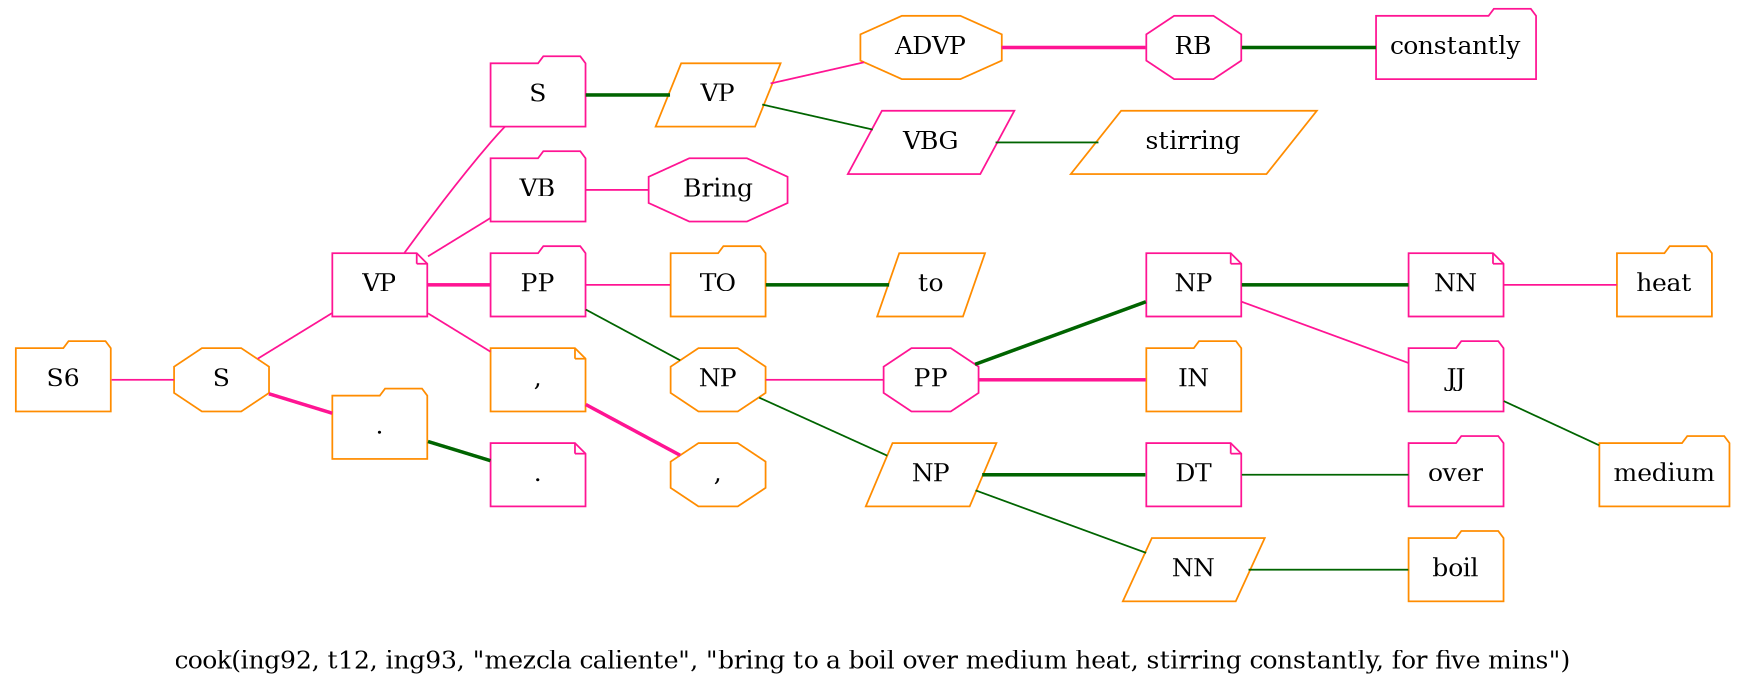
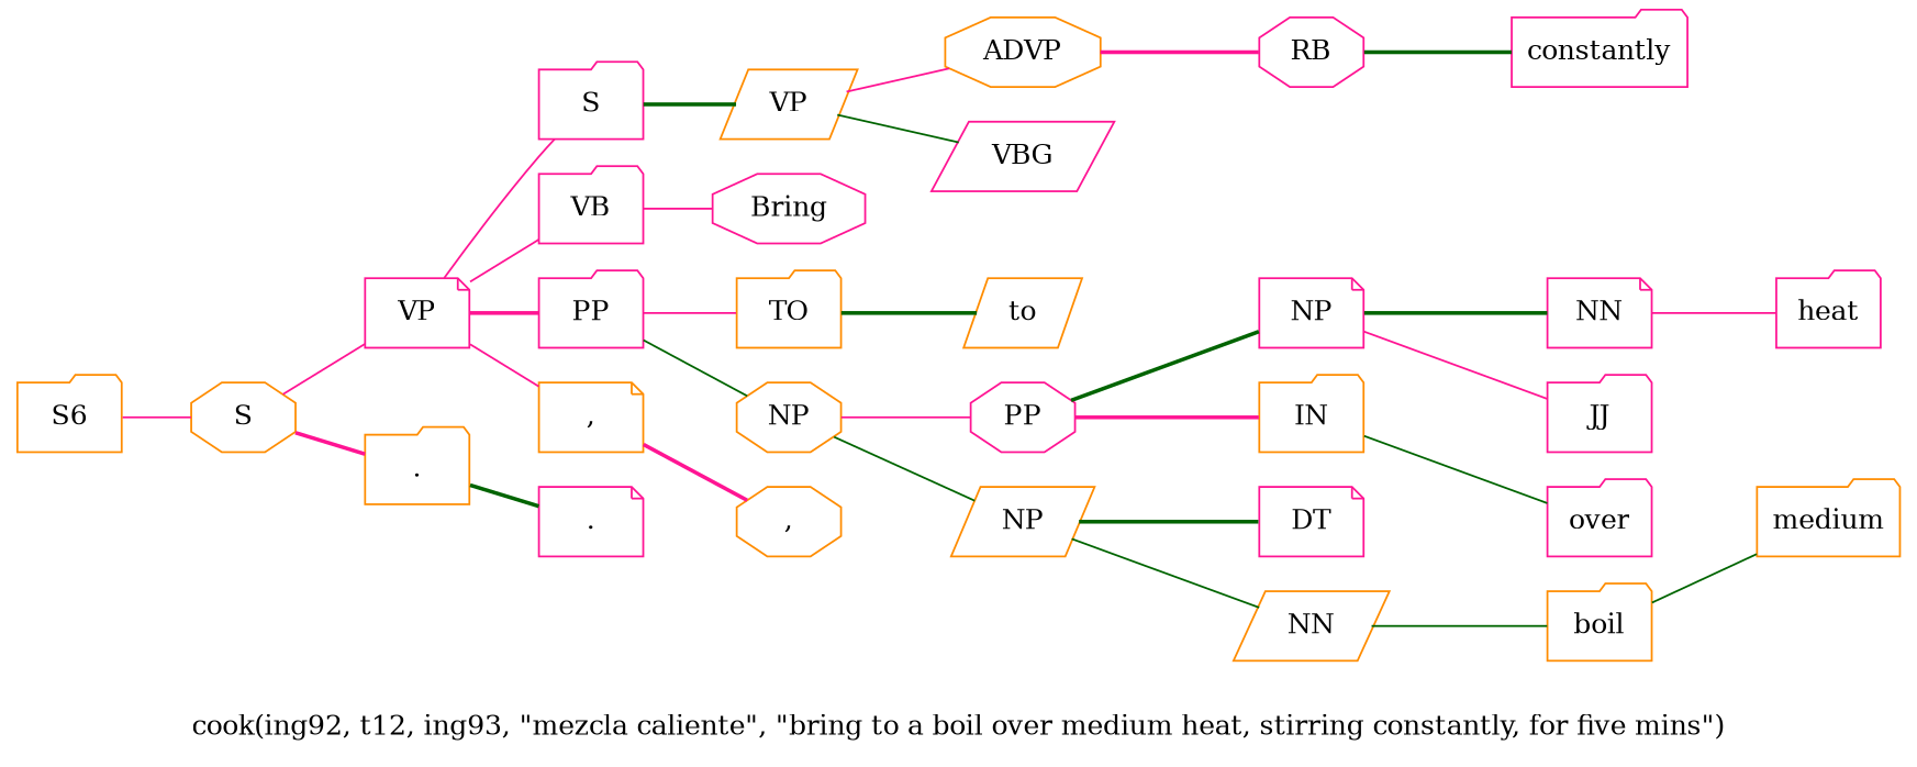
  graph {
    label="cook(ing92, t12, ing93, \"mezcla caliente\", \"bring to a boil over medium heat, stirring constantly, for five mins\")"
    rankdir=LR
    node [color=darkorange shape=folder]
    edge [color=deeppink style=solid]
    n1 [label=S6]
    n2 [label=S shape=octagon]
    n3 [color=deeppink label=VP shape=note]
    n4 [label="."]
    n5 [color=deeppink label=VB]
    n6 [color=deeppink label=PP]
    n7 [label="," shape=note]
    n8 [color=deeppink label=S]
    n9 [color=deeppink label="." shape=note]
    n10 [color=deeppink label=Bring shape=octagon]
    n11 [label=TO]
    n12 [label=NP shape=octagon]
    n13 [label="," shape=octagon]
    n14 [label=VP shape=parallelogram]
    n15 [label=to shape=parallelogram]
    n16 [label=NP shape=parallelogram]
    n17 [color=deeppink label=PP shape=octagon]
    n18 [color=deeppink label=DT shape=note]
    n19 [label=NN shape=parallelogram]
    n20 [label=IN]
    n21 [color=deeppink label=NP shape=note]
    n22 [label=boil]
    n23 [color=deeppink label=over]
    n24 [color=deeppink label=JJ]
    n25 [color=deeppink label=NN shape=note]
    n26 [label=medium]
-   n27 [label=heat]
+   n27 [color=deeppink label=heat]
    n28 [color=deeppink label=VBG shape=parallelogram]
    n29 [label=ADVP shape=octagon]
-   n30 [label=stirring shape=parallelogram]
    n31 [color=deeppink label=RB shape=octagon]
    n32 [color=deeppink label=constantly]
    n1 -- n2
    n2 -- n3
    n2 -- n4 [style=bold]
    n3 -- n5
    n3 -- n6 [style=bold]
    n3 -- n7
    n3 -- n8
    n4 -- n9 [color=darkgreen style=bold]
    n5 -- n10
    n6 -- n11
    n6 -- n12 [color=darkgreen]
    n7 -- n13 [style=bold]
    n8 -- n14 [color=darkgreen style=bold]
    n11 -- n15 [color=darkgreen style=bold]
    n12 -- n16 [color=darkgreen]
    n12 -- n17
    n14 -- n28 [color=darkgreen]
    n14 -- n29
    n16 -- n18 [color=darkgreen style=bold]
    n16 -- n19 [color=darkgreen]
    n17 -- n20 [style=bold]
    n17 -- n21 [color=darkgreen style=bold]
    n19 -- n22 [color=darkgreen]
-   n18 -- n23 [color=darkgreen]
+   n20 -- n23 [color=darkgreen]
    n21 -- n24
    n21 -- n25 [color=darkgreen style=bold]
-   n24 -- n26 [color=darkgreen]
+   n22 -- n26 [color=darkgreen]
    n25 -- n27
-   n28 -- n30 [color=darkgreen]
    n29 -- n31 [style=bold]
    n31 -- n32 [color=darkgreen style=bold]
  }
